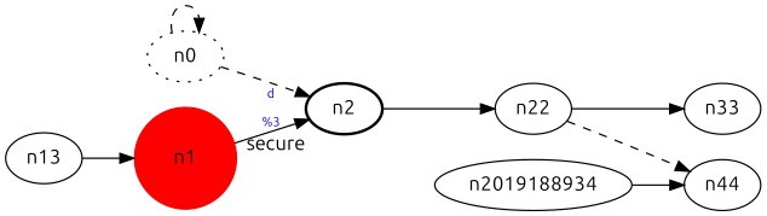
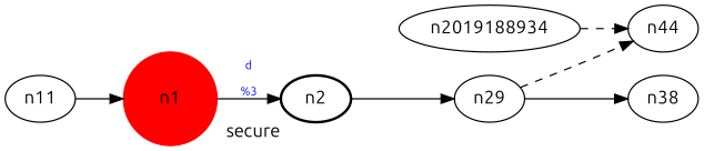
  digraph {
    fontcolor=blue
    fontname=Ubuntu
    rankdir=LR
    node [fontname=Ubuntu]
    edge [fontname=Ubuntu]
-   n0 [fillcolor="#123456" style=dotted]
    n2 [style=bold xlabel=secure]
-   n22
+   n22 [label=n29]
    n1 [color=red height=1 style=filled width=1]
-   n11 [label=n13]
-   n33
+   n11
+   n33 [label=n38]
    n44
    n2019188934
-   n0 -> n0 [style=dashed]
-   n0 -> n2 [style=dashed]
    n2 -> n22
    n22 -> n33
    n22 -> n44 [style=dashed]
    n1 -> n2 [fontcolor=blue fontsize=9 label="d\n\l\G"]
    n11 -> n1
-   n2019188934 -> n44
+   n2019188934 -> n44 [style=dashed]
  }
